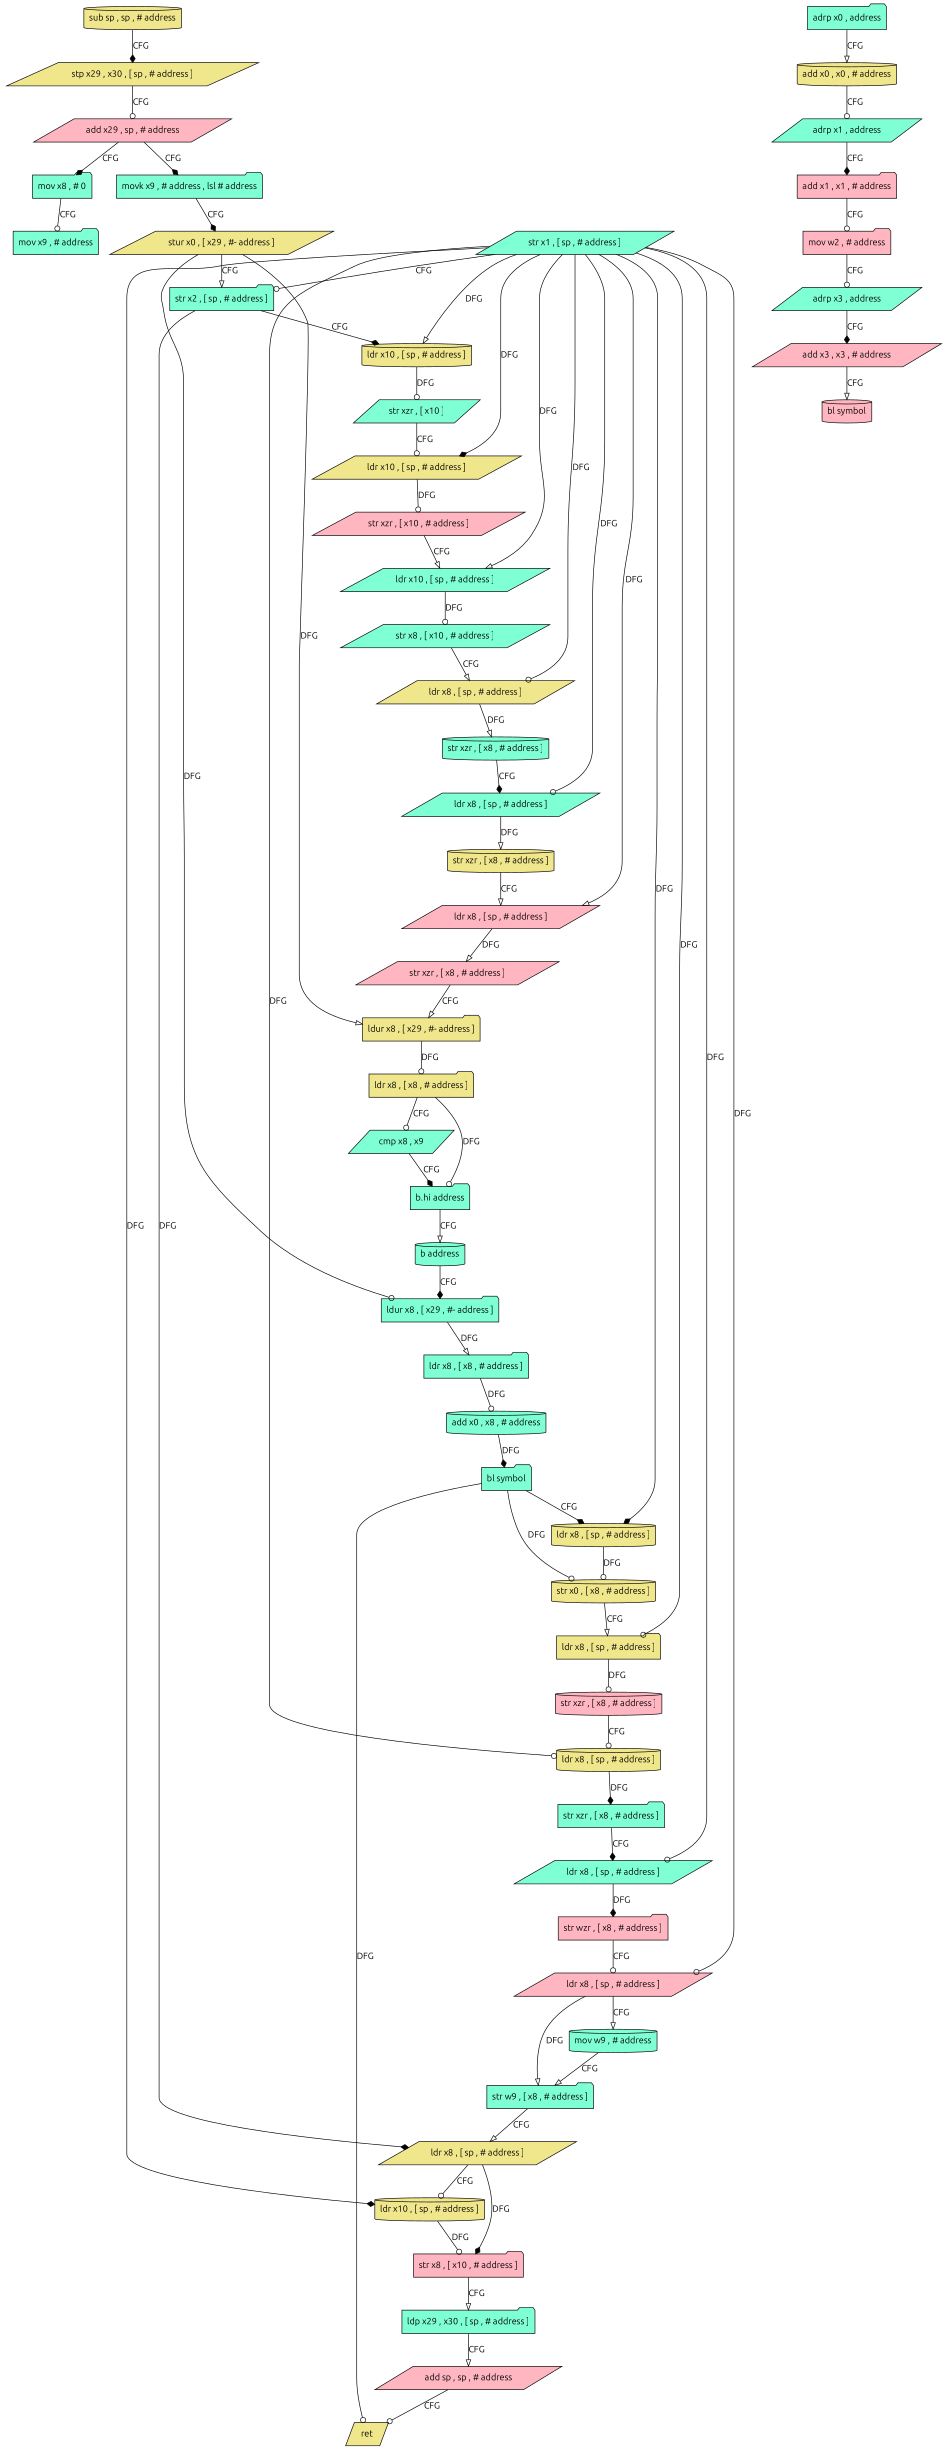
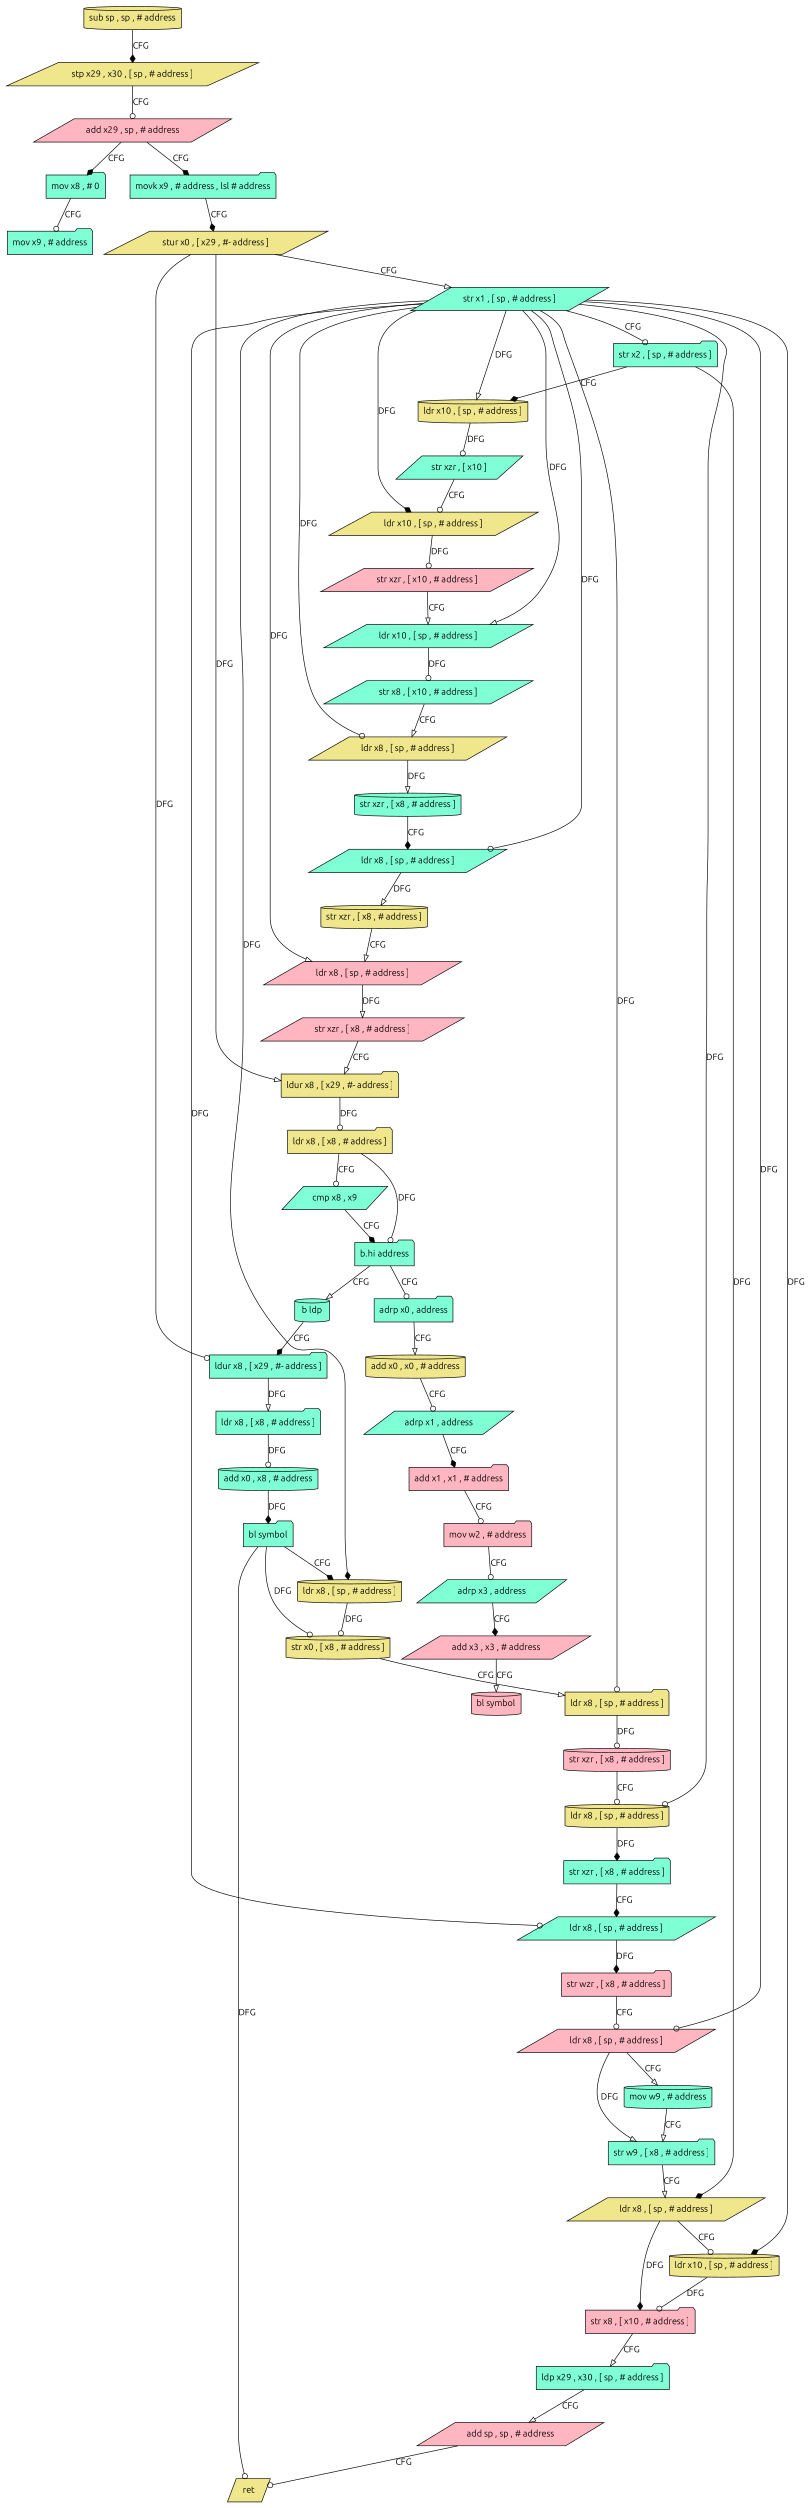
  digraph {
    fontname=Ubuntu
    node [fillcolor=aquamarine fontname=Ubuntu shape=parallelogram style=filled]
    edge [arrowhead=odot fontname=Ubuntu]
    n1 [fillcolor=khaki label="sub sp , sp , # address" shape=cylinder]
    n2 [fillcolor=khaki label="stp x29 , x30 , [ sp , # address ]"]
    n3 [fillcolor=lightpink label="add x29 , sp , # address"]
    n4 [label="mov x8 , # 0" shape=folder]
    n5 [label="movk x9 , # address , lsl # address" shape=folder]
    n6 [label="mov x9 , # address" shape=folder]
    n7 [fillcolor=khaki label="stur x0 , [ x29 , #- address ]"]
    n8 [label="str x1 , [ sp , # address ]"]
    n9 [fillcolor=khaki label="ldur x8 , [ x29 , #- address ]" shape=folder]
    n10 [label="ldur x8 , [ x29 , #- address ]" shape=folder]
    n11 [label="str x2 , [ sp , # address ]" shape=folder]
    n12 [fillcolor=khaki label="ldr x10 , [ sp , # address ]" shape=cylinder]
    n13 [fillcolor=khaki label="ldr x10 , [ sp , # address ]"]
    n14 [label="ldr x10 , [ sp , # address ]"]
    n15 [fillcolor=khaki label="ldr x8 , [ sp , # address ]"]
    n16 [label="ldr x8 , [ sp , # address ]"]
    n17 [fillcolor=lightpink label="ldr x8 , [ sp , # address ]"]
    n18 [fillcolor=khaki label="ldr x8 , [ sp , # address ]" shape=cylinder]
    n19 [fillcolor=khaki label="ldr x8 , [ sp , # address ]" shape=folder]
    n20 [fillcolor=khaki label="ldr x8 , [ sp , # address ]" shape=cylinder]
    n21 [label="ldr x8 , [ sp , # address ]"]
    n22 [fillcolor=lightpink label="ldr x8 , [ sp , # address ]"]
    n23 [fillcolor=khaki label="ldr x10 , [ sp , # address ]" shape=cylinder]
    n24 [fillcolor=khaki label="ldr x8 , [ x8 , # address ]" shape=folder]
    n25 [label="ldr x8 , [ x8 , # address ]" shape=folder]
    n26 [fillcolor=khaki label="ldr x8 , [ sp , # address ]"]
    n27 [label="str xzr , [ x10 ]"]
    n28 [fillcolor=lightpink label="str xzr , [ x10 , # address ]"]
    n29 [label="str x8 , [ x10 , # address ]"]
    n30 [label="str xzr , [ x8 , # address ]" shape=cylinder]
    n31 [fillcolor=khaki label="str xzr , [ x8 , # address ]" shape=cylinder]
    n32 [fillcolor=lightpink label="str xzr , [ x8 , # address ]"]
    n33 [fillcolor=khaki label="str x0 , [ x8 , # address ]" shape=cylinder]
    n34 [fillcolor=lightpink label="str xzr , [ x8 , # address ]" shape=cylinder]
    n35 [label="str xzr , [ x8 , # address ]" shape=folder]
    n36 [fillcolor=lightpink label="str wzr , [ x8 , # address ]" shape=folder]
    n37 [label="mov w9 , # address" shape=cylinder]
    n38 [label="str w9 , [ x8 , # address ]" shape=folder]
    n39 [fillcolor=lightpink label="str x8 , [ x10 , # address ]" shape=folder]
    n40 [label="cmp x8 , x9"]
    n41 [label="b.hi address" shape=folder]
    n42 [label="adrp x0 , address" shape=folder]
-   n43 [label="b address" shape=cylinder]
+   n43 [label="b ldp" shape=cylinder]
    n44 [fillcolor=khaki label="add x0 , x0 , # address" shape=cylinder]
    n45 [label="adrp x1 , address"]
    n46 [fillcolor=lightpink label="add x1 , x1 , # address" shape=folder]
    n47 [fillcolor=lightpink label="mov w2 , # address" shape=folder]
    n48 [label="adrp x3 , address"]
    n49 [fillcolor=lightpink label="add x3 , x3 , # address"]
    n50 [fillcolor=lightpink label="bl symbol" shape=cylinder]
    n51 [label="add x0 , x8 , # address" shape=cylinder]
    n52 [label="bl symbol" shape=folder]
    n53 [fillcolor=khaki label=ret]
    n54 [label="ldp x29 , x30 , [ sp , # address ]" shape=folder]
    n55 [fillcolor=lightpink label="add sp , sp , # address"]
    n1 -> n2 [arrowhead=diamond label=CFG]
    n2 -> n3 [label=CFG]
    n3 -> n4 [arrowhead=diamond label=CFG]
    n3 -> n5 [arrowhead=diamond label=CFG]
    n4 -> n6 [label=CFG]
    n5 -> n7 [arrowhead=diamond label=CFG]
-   n7 -> n11 [arrowhead=onormal label=CFG]
+   n7 -> n8 [arrowhead=onormal label=CFG]
    n7 -> n9 [arrowhead=onormal label=DFG]
    n7 -> n10 [label=DFG]
    n8 -> n11 [label=CFG]
    n8 -> n12 [arrowhead=onormal label=DFG]
    n8 -> n13 [arrowhead=diamond label=DFG]
    n8 -> n14 [arrowhead=onormal label=DFG]
    n8 -> n15 [label=DFG]
    n8 -> n16 [label=DFG]
    n8 -> n17 [arrowhead=onormal label=DFG]
    n8 -> n18 [arrowhead=diamond label=DFG]
    n8 -> n19 [label=DFG]
    n8 -> n20 [label=DFG]
    n8 -> n21 [label=DFG]
    n8 -> n22 [label=DFG]
    n8 -> n23 [arrowhead=diamond label=DFG]
    n9 -> n24 [label=DFG]
    n10 -> n25 [arrowhead=onormal label=DFG]
    n11 -> n12 [arrowhead=diamond label=CFG]
    n11 -> n26 [arrowhead=diamond label=DFG]
    n12 -> n27 [label=DFG]
    n13 -> n28 [label=DFG]
    n14 -> n29 [label=DFG]
    n15 -> n30 [arrowhead=onormal label=DFG]
    n16 -> n31 [arrowhead=onormal label=DFG]
    n17 -> n32 [arrowhead=onormal label=DFG]
    n18 -> n33 [label=DFG]
    n19 -> n34 [label=DFG]
    n20 -> n35 [arrowhead=diamond label=DFG]
    n21 -> n36 [arrowhead=diamond label=DFG]
    n22 -> n37 [arrowhead=onormal label=CFG]
    n22 -> n38 [arrowhead=onormal label=DFG]
    n23 -> n39 [label=DFG]
    n24 -> n40 [label=CFG]
    n24 -> n41 [label=DFG]
    n25 -> n51 [label=DFG]
    n26 -> n23 [label=CFG]
    n26 -> n39 [arrowhead=diamond label=DFG]
    n27 -> n13 [label=CFG]
    n28 -> n14 [arrowhead=onormal label=CFG]
    n29 -> n15 [arrowhead=onormal label=CFG]
    n30 -> n16 [arrowhead=diamond label=CFG]
    n31 -> n17 [arrowhead=onormal label=CFG]
    n32 -> n9 [arrowhead=onormal label=CFG]
    n33 -> n19 [arrowhead=onormal label=CFG]
    n34 -> n20 [label=CFG]
    n35 -> n21 [arrowhead=diamond label=CFG]
    n36 -> n22 [label=CFG]
    n37 -> n38 [arrowhead=onormal label=CFG]
    n38 -> n26 [arrowhead=onormal label=CFG]
    n39 -> n54 [arrowhead=onormal label=CFG]
    n40 -> n41 [arrowhead=diamond label=CFG]
+   n41 -> n42 [label=CFG]
    n41 -> n43 [arrowhead=onormal label=CFG]
    n42 -> n44 [arrowhead=onormal label=CFG]
    n43 -> n10 [arrowhead=diamond label=CFG]
    n44 -> n45 [label=CFG]
    n45 -> n46 [arrowhead=diamond label=CFG]
    n46 -> n47 [label=CFG]
    n47 -> n48 [label=CFG]
    n48 -> n49 [arrowhead=diamond label=CFG]
    n49 -> n50 [arrowhead=onormal label=CFG]
    n51 -> n52 [arrowhead=diamond label=DFG]
    n52 -> n18 [arrowhead=diamond label=CFG]
    n52 -> n33 [label=DFG]
    n52 -> n53 [label=DFG]
    n54 -> n55 [arrowhead=onormal label=CFG]
    n55 -> n53 [label=CFG]
  }
